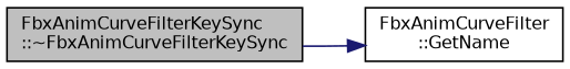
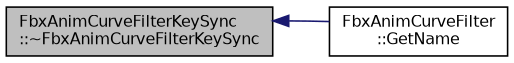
  digraph {
    rankdir=LR
    node [color=black fontname=Helvetica fontsize=10 shape=record style=filled]
    n1 [fillcolor=grey75 fontcolor=black height=0.2 label="FbxAnimCurveFilterKeySync\l::~FbxAnimCurveFilterKeySync" width=0.4]
    n2 [fillcolor=white height=0.2 label="FbxAnimCurveFilter\l::GetName" width=0.4]
-   n1 -> n2 [color=midnightblue fontname=Helvetica fontsize=10 labelfontname=Helvetica labelfontsize=10 style=solid]
+   n2 -> n1 [color=midnightblue fontname=Helvetica fontsize=10 labelfontname=Helvetica labelfontsize=10 style=solid]
  }
